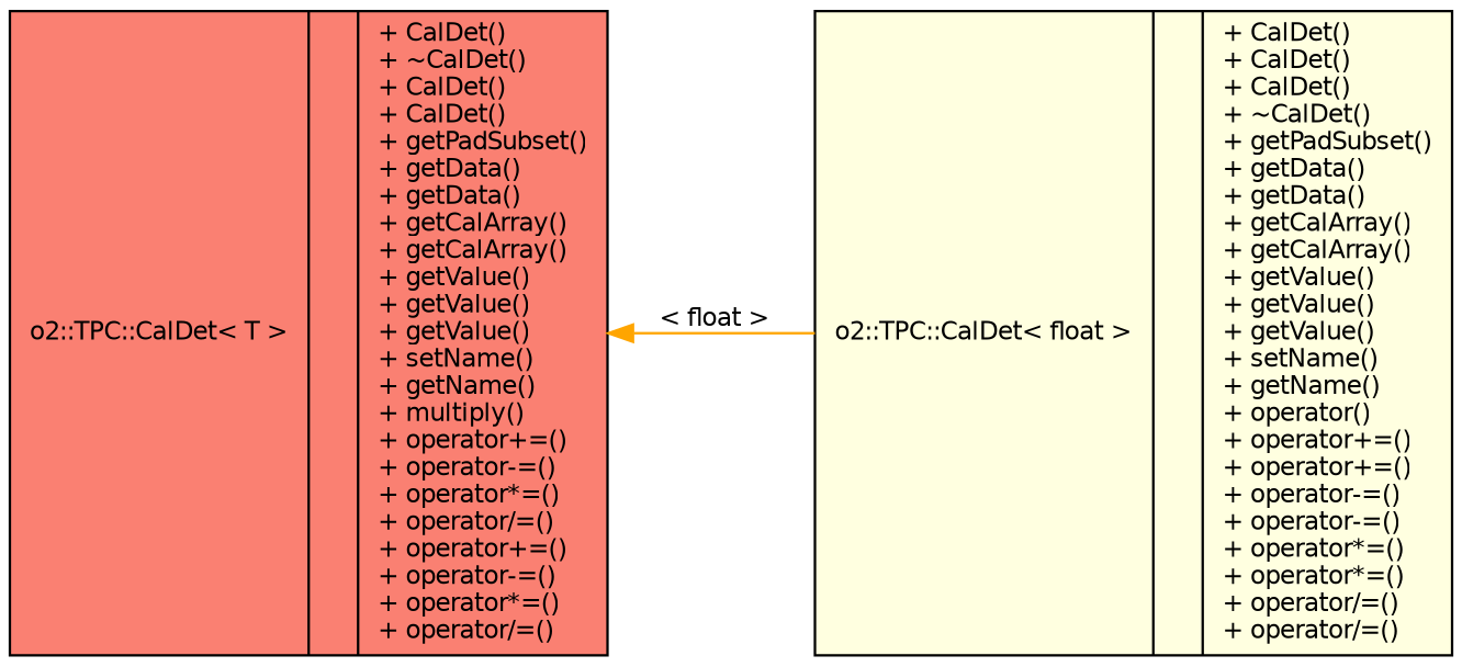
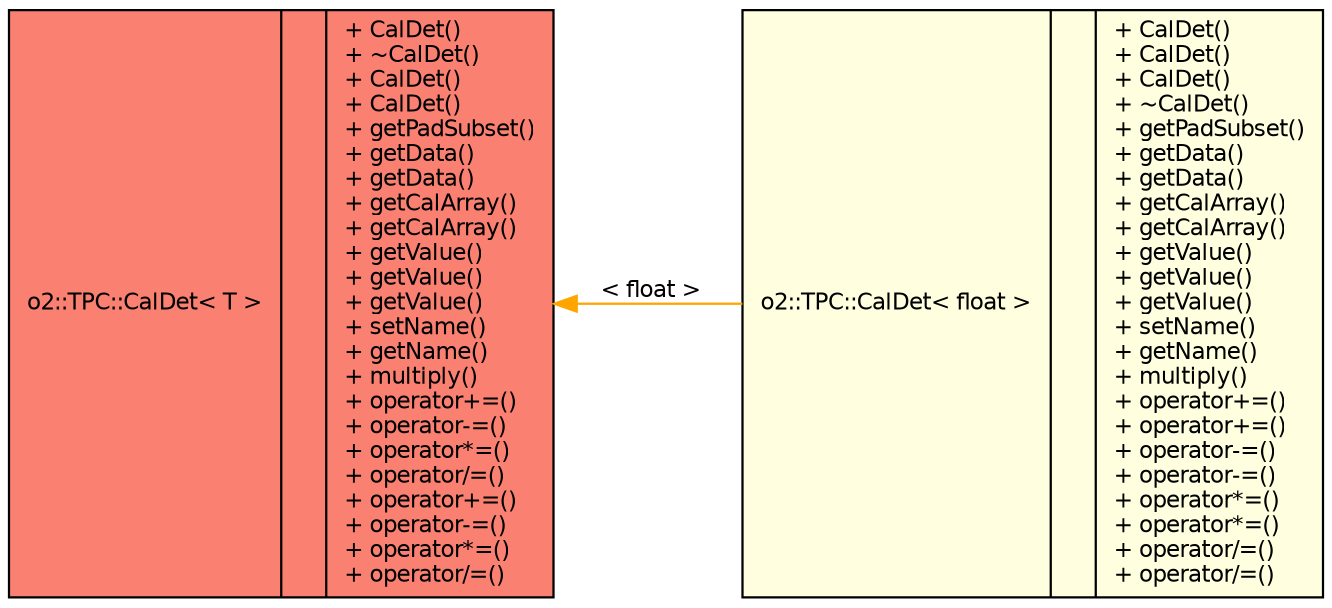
  digraph {
    rankdir=LR
    node [color=black fontname=Helvetica fontsize=10 shape=record style=filled]
    n1 [fillcolor=salmon fontcolor=black height=0.2 label="{o2::TPC::CalDet\< T \>\n||+ CalDet()\l+ ~CalDet()\l+ CalDet()\l+ CalDet()\l+ getPadSubset()\l+ getData()\l+ getData()\l+ getCalArray()\l+ getCalArray()\l+ getValue()\l+ getValue()\l+ getValue()\l+ setName()\l+ getName()\l+ multiply()\l+ operator+=()\l+ operator-=()\l+ operator*=()\l+ operator/=()\l+ operator+=()\l+ operator-=()\l+ operator*=()\l+ operator/=()\l}" width=0.4]
-   n2 [height=0.2 label="{o2::TPC::CalDet\< float \>\n||+ CalDet()\l+ CalDet()\l+ CalDet()\l+ ~CalDet()\l+ getPadSubset()\l+ getData()\l+ getData()\l+ getCalArray()\l+ getCalArray()\l+ getValue()\l+ getValue()\l+ getValue()\l+ setName()\l+ getName()\l+ operator()\l+ operator+=()\l+ operator+=()\l+ operator-=()\l+ operator-=()\l+ operator*=()\l+ operator*=()\l+ operator/=()\l+ operator/=()\l}" width=0.4 fillcolor=lightyellow]
+   n2 [height=0.2 label="{o2::TPC::CalDet\< float \>\n||+ CalDet()\l+ CalDet()\l+ CalDet()\l+ ~CalDet()\l+ getPadSubset()\l+ getData()\l+ getData()\l+ getCalArray()\l+ getCalArray()\l+ getValue()\l+ getValue()\l+ getValue()\l+ setName()\l+ getName()\l+ multiply()\l+ operator+=()\l+ operator+=()\l+ operator-=()\l+ operator-=()\l+ operator*=()\l+ operator*=()\l+ operator/=()\l+ operator/=()\l}" width=0.4 fillcolor=lightyellow]
    n1 -> n2 [color=orange dir=back fontname=Helvetica fontsize=10 label=" \< float \>" labelfontname=Helvetica labelfontsize=10 style=solid]
  }
